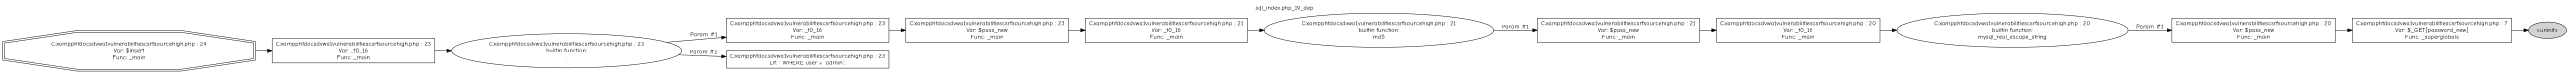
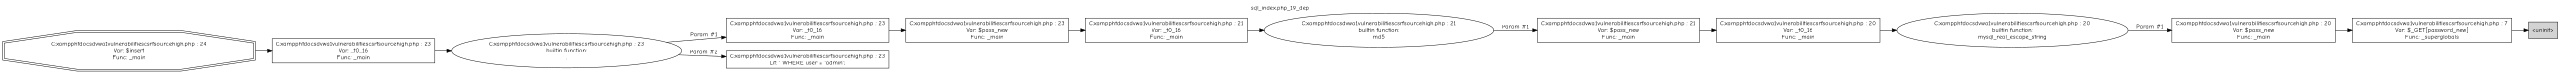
  digraph {
    label="sql_index.php_19_dep"
    labelloc=t
    rankdir=LR
    fontname="Comic Neue"
    node [shape=box fontname="Comic Neue"]
    edge [fontname="Comic Neue"]
    n1 [label="C:\xampp\htdocs\dvwa1\vulnerabilities\csrf\source\high.php : 24\nVar: $insert\nFunc: _main\n" shape=doubleoctagon]
    n2 [label="C:\xampp\htdocs\dvwa1\vulnerabilities\csrf\source\high.php : 23\nVar: _t0_16\nFunc: _main\n"]
    n3 [label="C:\xampp\htdocs\dvwa1\vulnerabilities\csrf\source\high.php : 23\nbuiltin function:\n.\n" shape=ellipse]
    n4 [label="C:\xampp\htdocs\dvwa1\vulnerabilities\csrf\source\high.php : 23\nVar: _t0_16\nFunc: _main\n"]
    n5 [label="C:\xampp\htdocs\dvwa1\vulnerabilities\csrf\source\high.php : 23\nLit: ' WHERE user = 'admin';\n"]
    n6 [label="C:\xampp\htdocs\dvwa1\vulnerabilities\csrf\source\high.php : 23\nVar: $pass_new\nFunc: _main\n"]
    n7 [label="C:\xampp\htdocs\dvwa1\vulnerabilities\csrf\source\high.php : 21\nVar: _t0_16\nFunc: _main\n"]
    n8 [label="C:\xampp\htdocs\dvwa1\vulnerabilities\csrf\source\high.php : 21\nbuiltin function:\nmd5\n" shape=ellipse]
    n9 [label="C:\xampp\htdocs\dvwa1\vulnerabilities\csrf\source\high.php : 21\nVar: $pass_new\nFunc: _main\n"]
    n10 [label="C:\xampp\htdocs\dvwa1\vulnerabilities\csrf\source\high.php : 20\nVar: _t0_16\nFunc: _main\n"]
    n11 [label="C:\xampp\htdocs\dvwa1\vulnerabilities\csrf\source\high.php : 20\nbuiltin function:\nmysql_real_escape_string\n" shape=ellipse]
    n12 [label="C:\xampp\htdocs\dvwa1\vulnerabilities\csrf\source\high.php : 20\nVar: $pass_new\nFunc: _main\n"]
    n13 [label="C:\xampp\htdocs\dvwa1\vulnerabilities\csrf\source\high.php : 7\nVar: $_GET[password_new]\nFunc: _superglobals\n"]
-   n14 [label="<uninit>" shape=ellipse style=filled]
+   n14 [label="<uninit>" style=filled]
    n1 -> n2
    n2 -> n3
    n3 -> n4 [label="Param #1"]
    n3 -> n5 [label="Param #2"]
    n4 -> n6
    n6 -> n7
    n7 -> n8
    n8 -> n9 [label="Param #1"]
    n9 -> n10
    n10 -> n11
    n11 -> n12 [label="Param #1"]
    n12 -> n13
    n13 -> n14
  }
